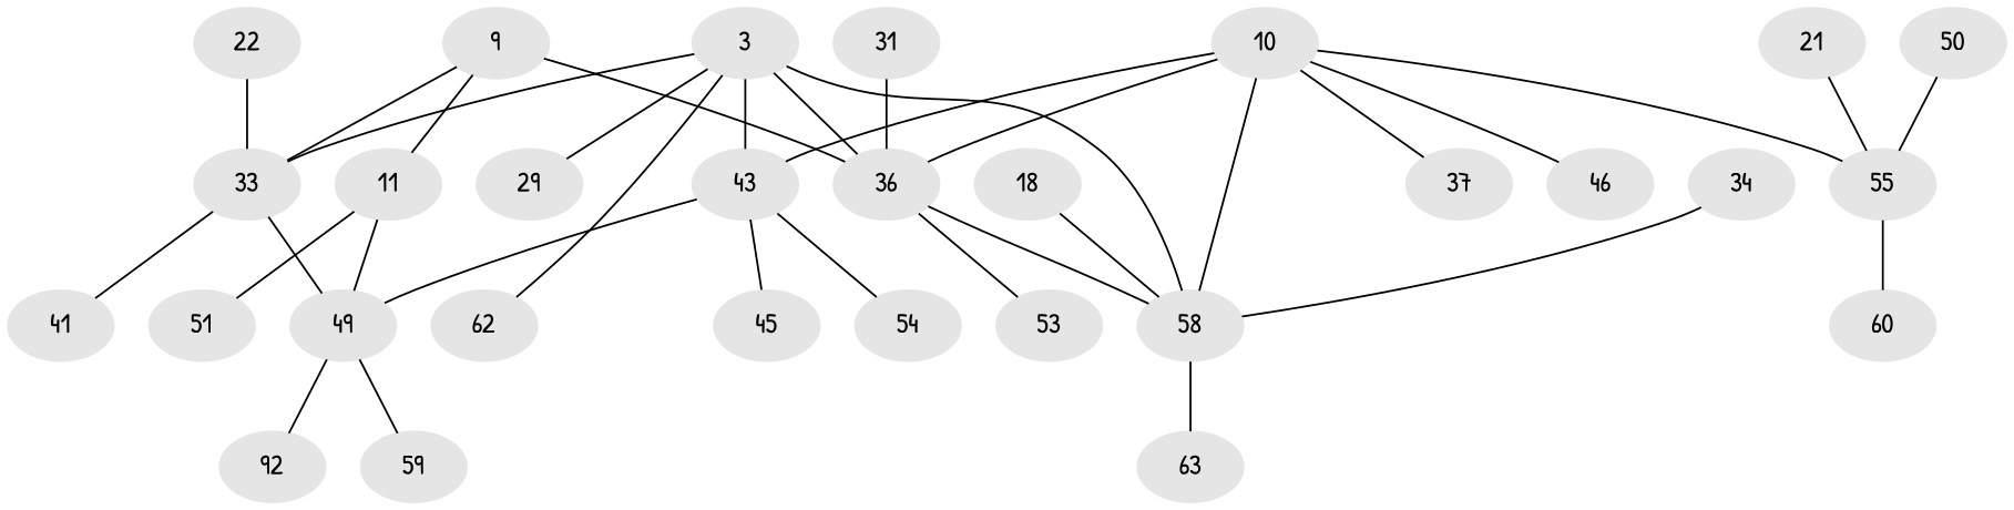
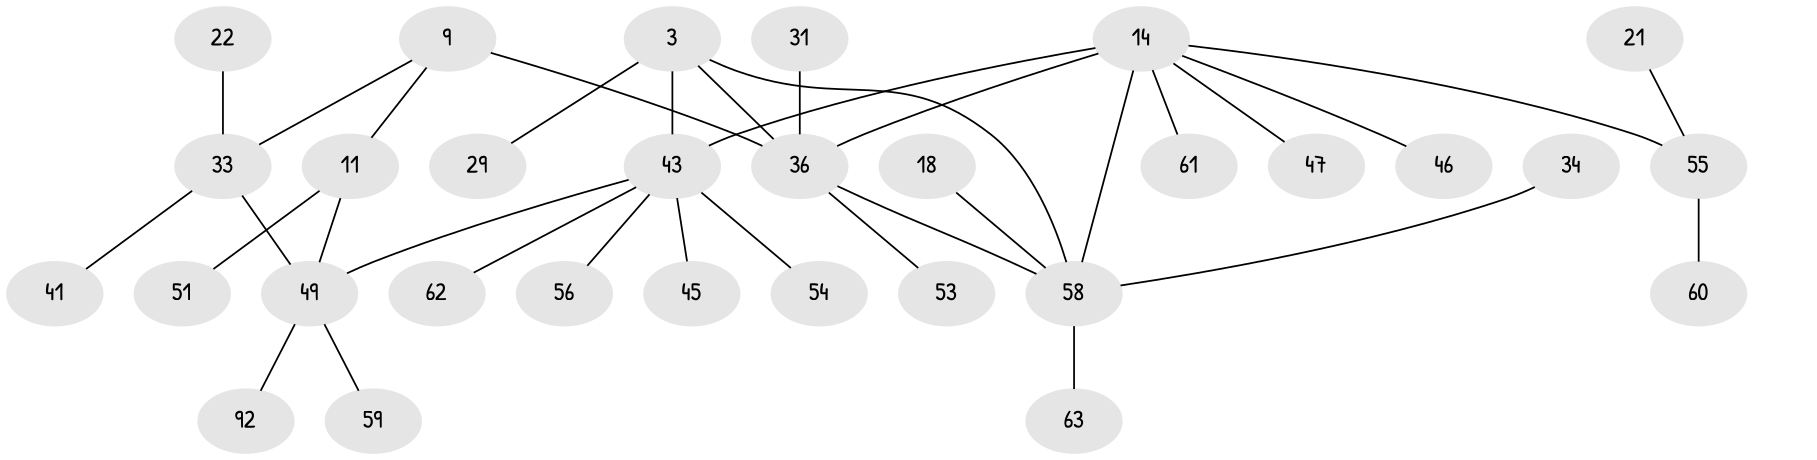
  graph {
    fontname="Patrick Hand"
    node [color=gray90 fontname="Patrick Hand" style=filled]
    edge [fontname="Patrick Hand"]
    3 [super="+2"]
    29
    33 [super="+6"]
    36 [super="+8+23+25+27"]
    58 [super="+48+12"]
    43 [super="+15+30"]
    49 [super="+19+38+5+28"]
    41
    53 [super="+44"]
    55 [super="+1"]
    60
    63 [super="+57"]
    11 [super="+10"]
    51 [super="+39"]
    9
    n16 [label=92]
    59
-   14 [label=10]
-   37
+   14
+   37 [label=47]
    46
+   61 [super="+40"]
    45 [super="+32"]
    54 [super="+26"]
+   56 [super="+17"]
    62
    18
    21
    22
    31
    34
-   50 [super="+20+47"]
    3 -- 29
-   3 -- 33
    3 -- 36
    3 -- 58 [weight=2]
    3 -- 43 [weight=2]
    33 -- 49 [weight=2]
    33 -- 41
    36 -- 58 [weight=2]
    36 -- 53
    58 -- 63
    43 -- 49
    43 -- 45
    43 -- 54
-   3 -- 62
+   43 -- 56
+   43 -- 62
    49 -- n16
    49 -- 59
    55 -- 60
    11 -- 49
    11 -- 51
    9 -- 33
    9 -- 36 [weight=2]
    9 -- 11
    14 -- 36
    14 -- 58 [weight=2]
    14 -- 43 [weight=2]
    14 -- 55 [weight=2]
    14 -- 37
    14 -- 46
+   14 -- 61
    18 -- 58
    21 -- 55
    22 -- 33
    31 -- 36
    34 -- 58
-   50 -- 55
  }
